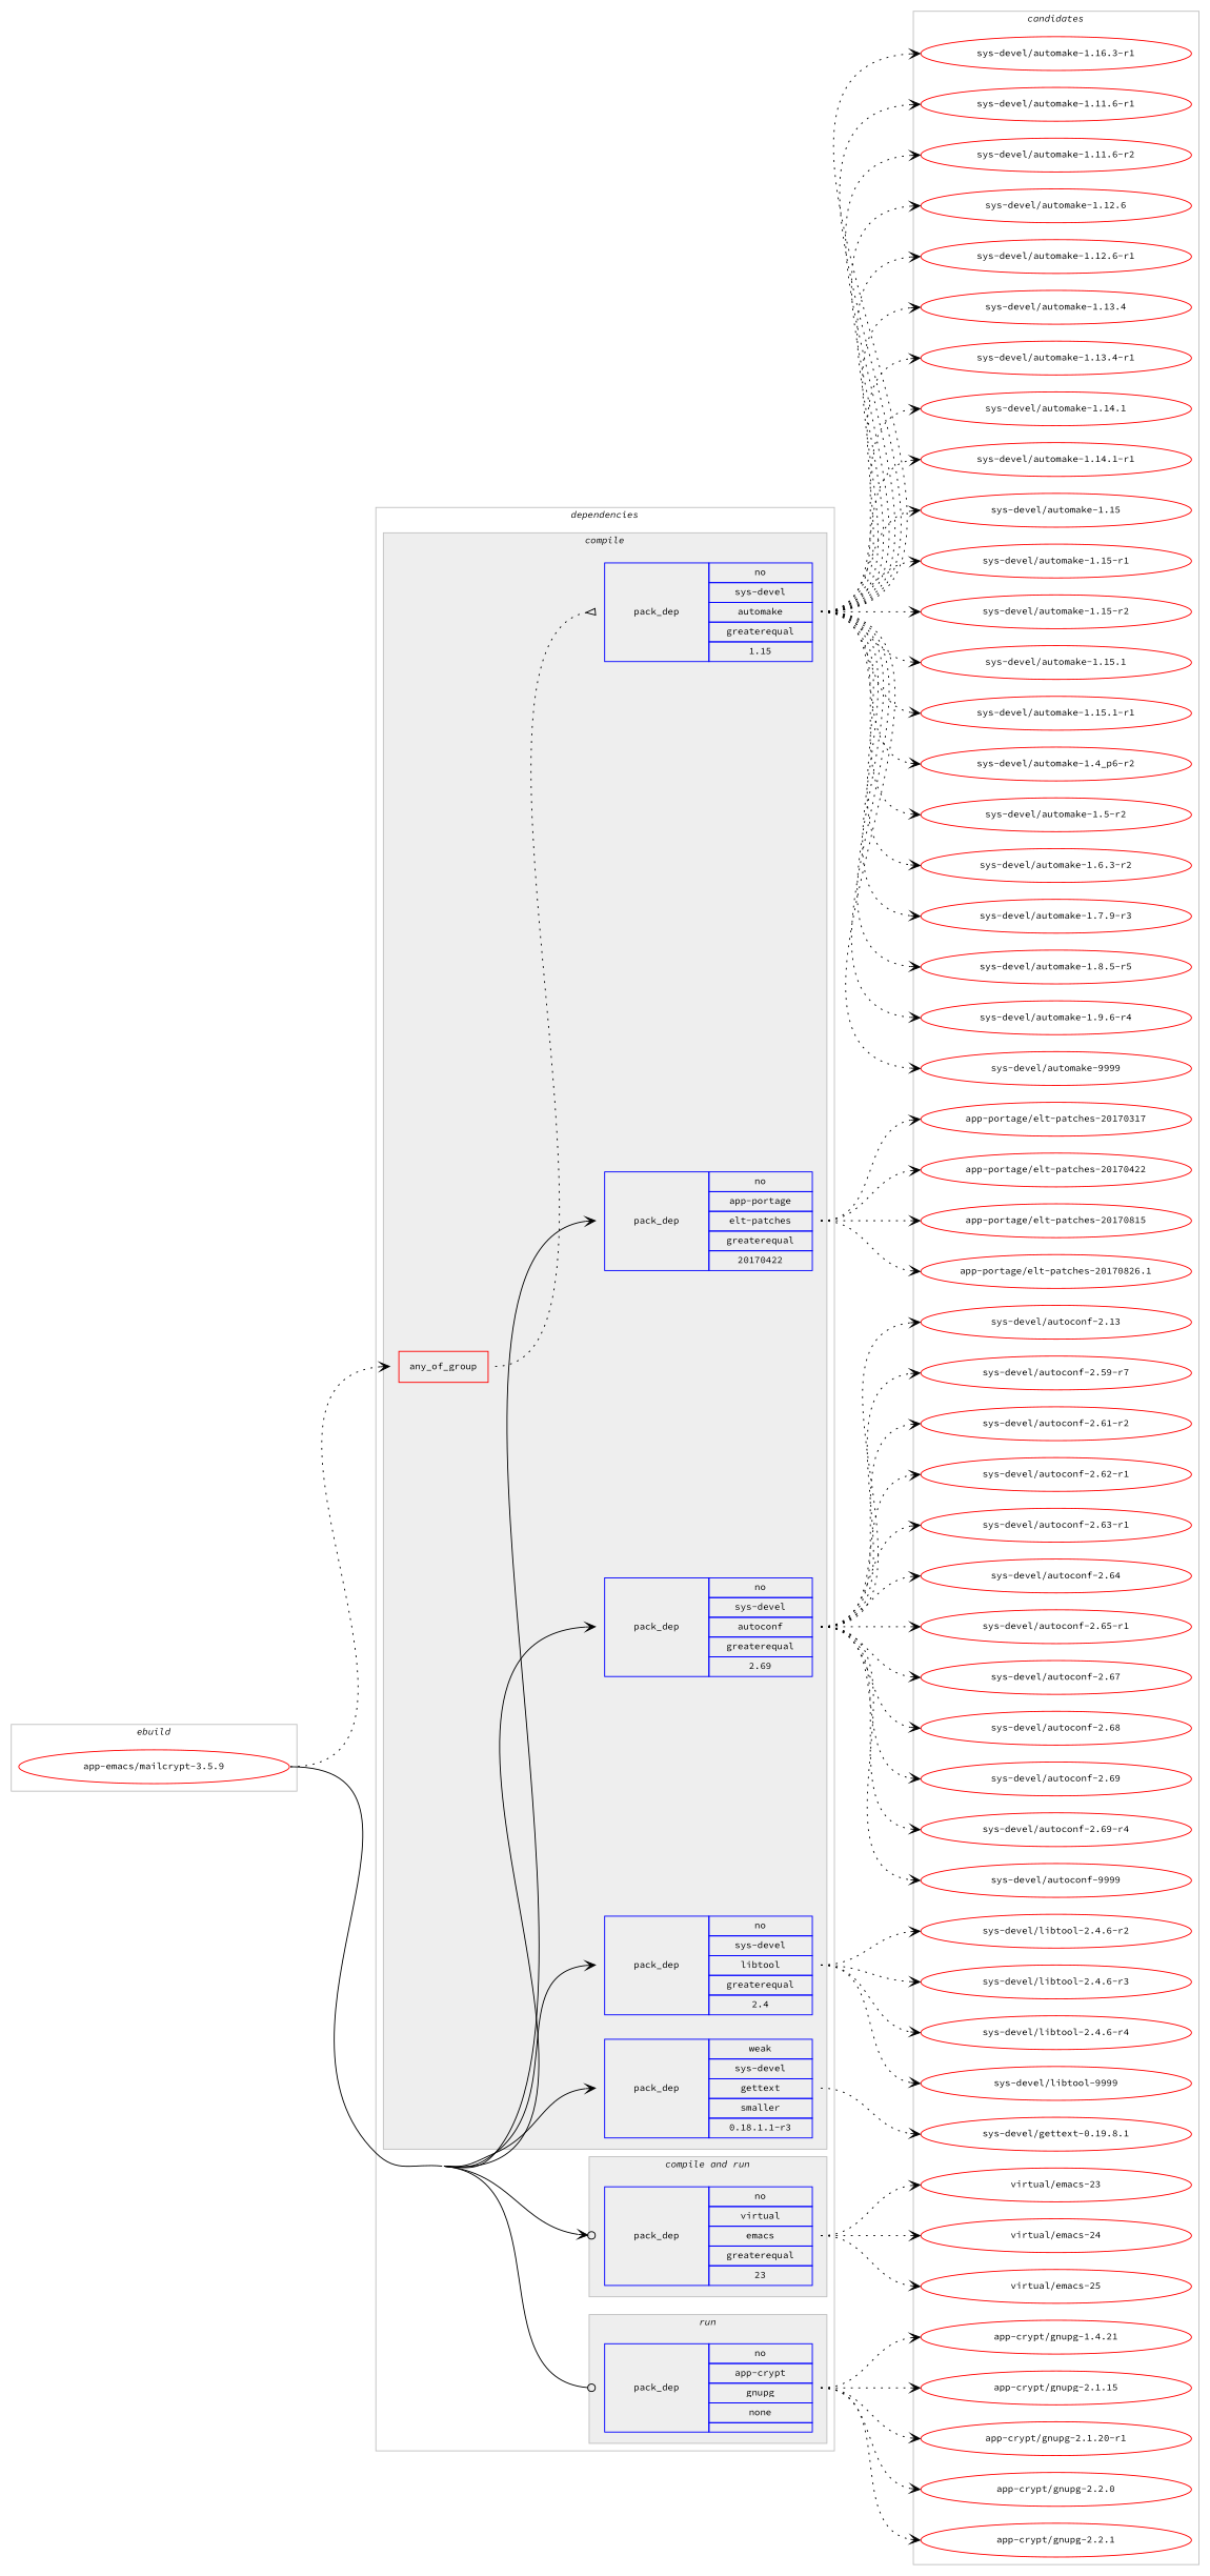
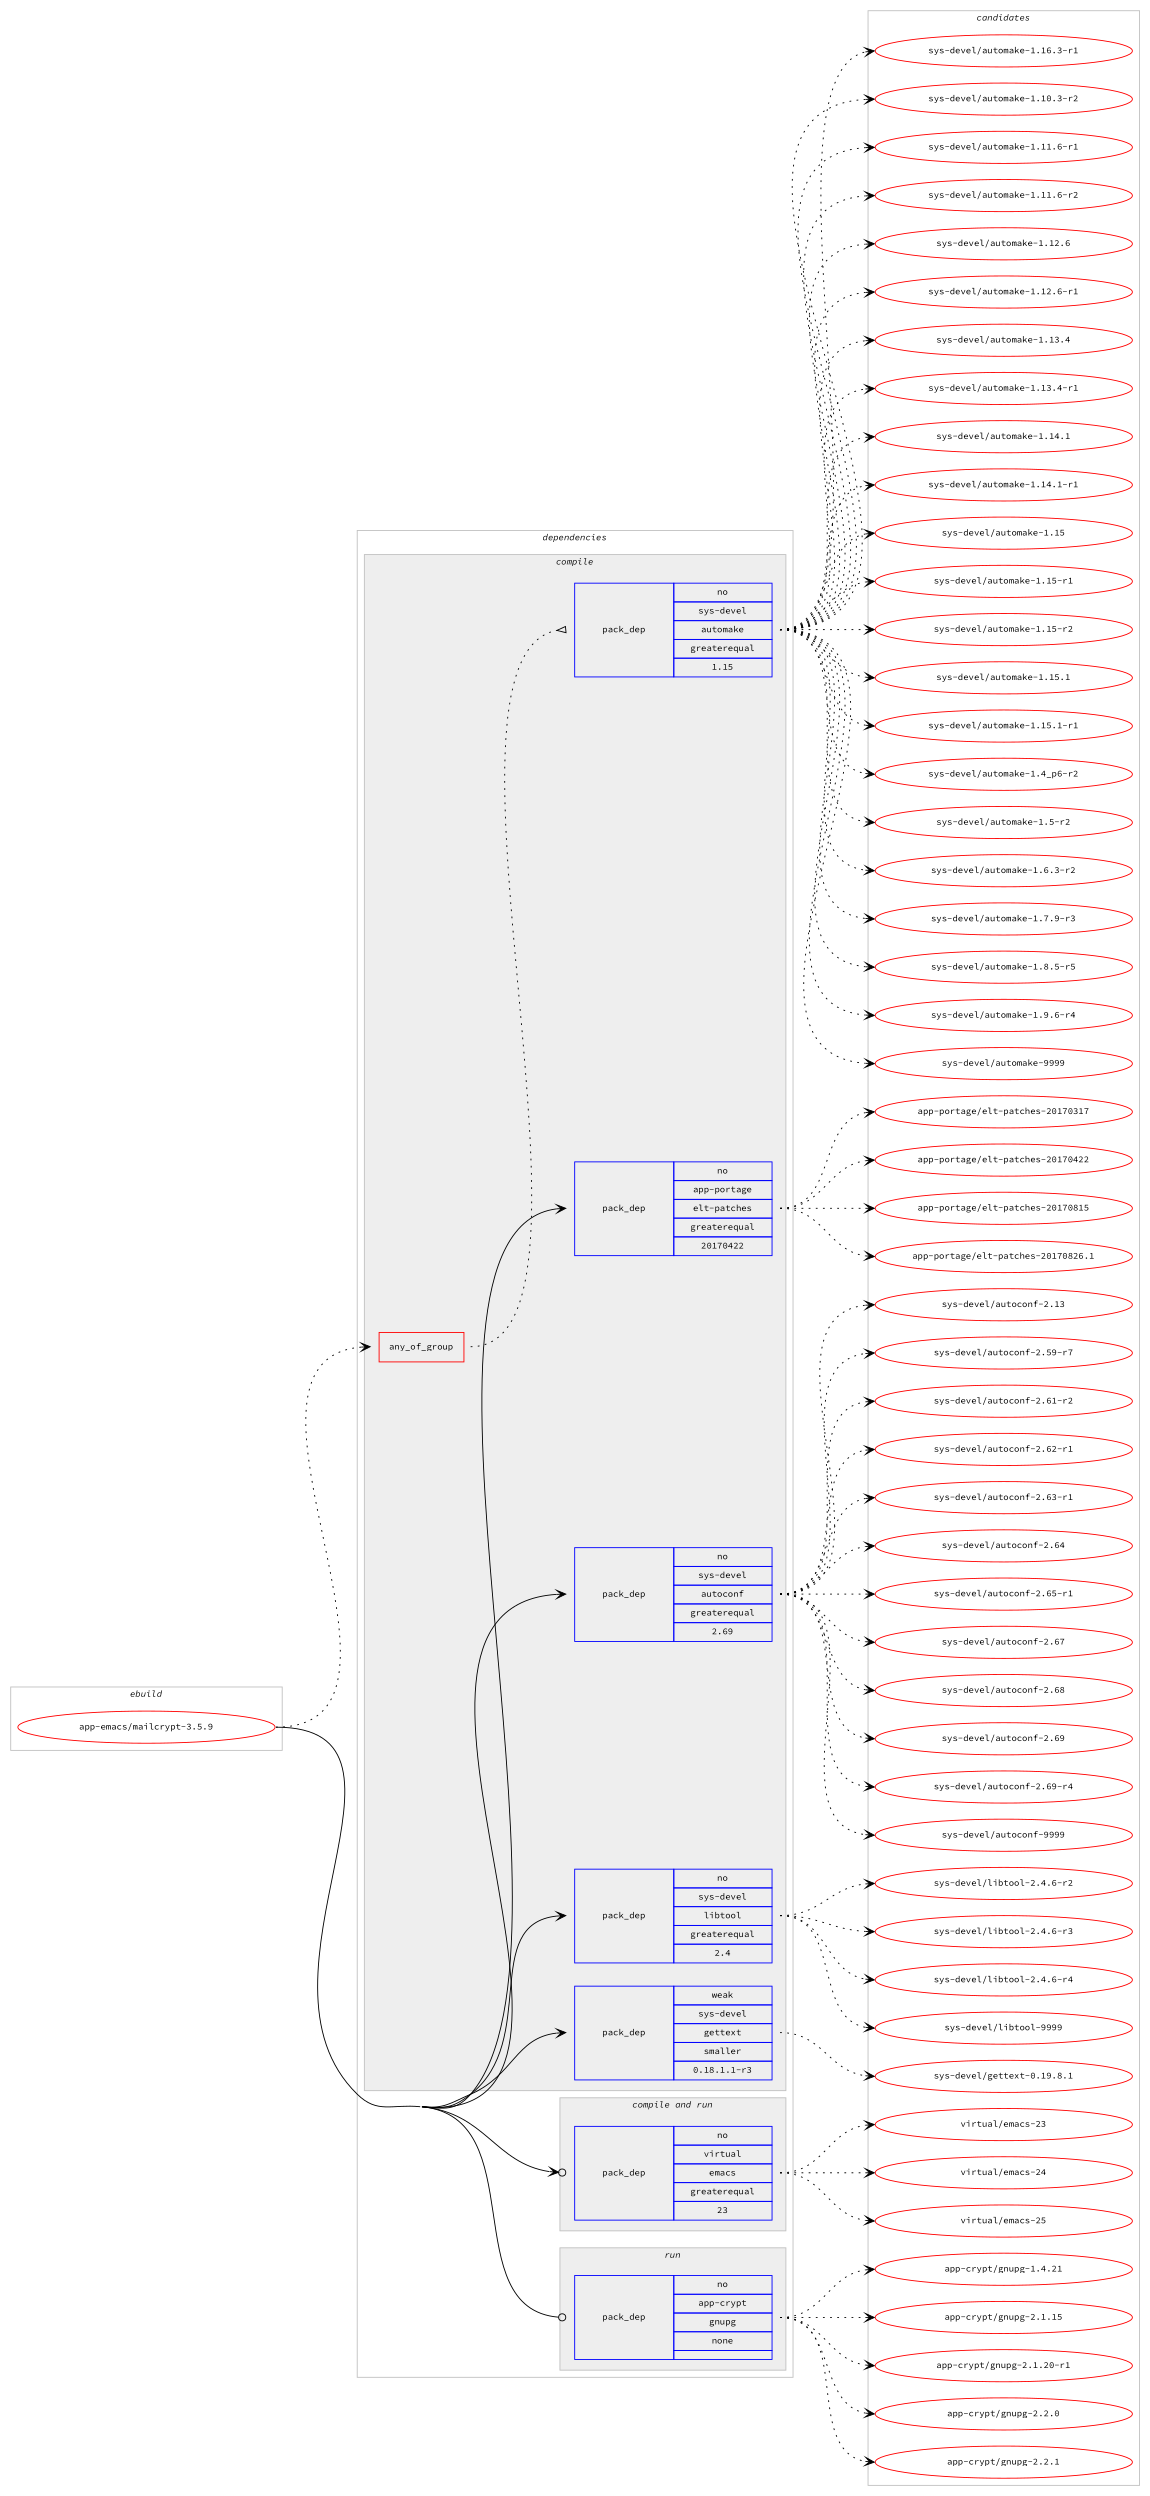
  digraph {
    compound=true
    concentrate=true
    fontname="Source Code Pro"
    fontsize=10
    newrank=true
    rankdir=LR
    ranksep=1.5
    node [color=red fontname="Source Code Pro" fontsize=10]
    edge [arrowhead=vee fontname="Source Code Pro" headport=w style=dotted tailport=e weight=100]
    n1 [label="app-emacs/mailcrypt-3.5.9" width=4]
    n2 [color=blue label=<<TABLE BORDER="0" CELLBORDER="1" CELLSPACING="0" CELLPADDING="4" WIDTH="220"><TR><TD ROWSPAN="6" CELLPADDING="30">pack_dep</TD></TR><TR><TD WIDTH="110">no</TD></TR><TR><TD>sys-devel</TD></TR><TR><TD>automake</TD></TR><TR><TD>greaterequal</TD></TR><TR><TD>1.15</TD></TR></TABLE>> shape=none]
    n3 [label=<<TABLE BORDER="0" CELLBORDER="1" CELLSPACING="0" CELLPADDING="4"><TR><TD CELLPADDING="10">any_of_group</TD></TR></TABLE>> shape=none]
    n4 [color=blue label=<<TABLE BORDER="0" CELLBORDER="1" CELLSPACING="0" CELLPADDING="4" WIDTH="220"><TR><TD ROWSPAN="6" CELLPADDING="30">pack_dep</TD></TR><TR><TD WIDTH="110">no</TD></TR><TR><TD>app-portage</TD></TR><TR><TD>elt-patches</TD></TR><TR><TD>greaterequal</TD></TR><TR><TD>20170422</TD></TR></TABLE>> shape=none]
    n5 [color=blue label=<<TABLE BORDER="0" CELLBORDER="1" CELLSPACING="0" CELLPADDING="4" WIDTH="220"><TR><TD ROWSPAN="6" CELLPADDING="30">pack_dep</TD></TR><TR><TD WIDTH="110">no</TD></TR><TR><TD>sys-devel</TD></TR><TR><TD>autoconf</TD></TR><TR><TD>greaterequal</TD></TR><TR><TD>2.69</TD></TR></TABLE>> shape=none]
    n6 [color=blue label=<<TABLE BORDER="0" CELLBORDER="1" CELLSPACING="0" CELLPADDING="4" WIDTH="220"><TR><TD ROWSPAN="6" CELLPADDING="30">pack_dep</TD></TR><TR><TD WIDTH="110">no</TD></TR><TR><TD>sys-devel</TD></TR><TR><TD>libtool</TD></TR><TR><TD>greaterequal</TD></TR><TR><TD>2.4</TD></TR></TABLE>> shape=none]
    n7 [color=blue label=<<TABLE BORDER="0" CELLBORDER="1" CELLSPACING="0" CELLPADDING="4" WIDTH="220"><TR><TD ROWSPAN="6" CELLPADDING="30">pack_dep</TD></TR><TR><TD WIDTH="110">weak</TD></TR><TR><TD>sys-devel</TD></TR><TR><TD>gettext</TD></TR><TR><TD>smaller</TD></TR><TR><TD>0.18.1.1-r3</TD></TR></TABLE>> shape=none]
    n8 [color=blue label=<<TABLE BORDER="0" CELLBORDER="1" CELLSPACING="0" CELLPADDING="4" WIDTH="220"><TR><TD ROWSPAN="6" CELLPADDING="30">pack_dep</TD></TR><TR><TD WIDTH="110">no</TD></TR><TR><TD>virtual</TD></TR><TR><TD>emacs</TD></TR><TR><TD>greaterequal</TD></TR><TR><TD>23</TD></TR></TABLE>> shape=none]
    n9 [color=blue label=<<TABLE BORDER="0" CELLBORDER="1" CELLSPACING="0" CELLPADDING="4" WIDTH="220"><TR><TD ROWSPAN="6" CELLPADDING="30">pack_dep</TD></TR><TR><TD WIDTH="110">no</TD></TR><TR><TD>app-crypt</TD></TR><TR><TD>gnupg</TD></TR><TR><TD>none</TD></TR><TR><TD></TD></TR></TABLE>> shape=none]
    n10 [label="sys-devel/automake-1.16.3-r1" width=4]
+   n11 [label="sys-devel/automake-1.10.3-r2" width=4]
    n12 [label="sys-devel/automake-1.11.6-r1" width=4]
    n13 [label="sys-devel/automake-1.11.6-r2" width=4]
    n14 [label="sys-devel/automake-1.12.6" width=4]
    n15 [label="sys-devel/automake-1.12.6-r1" width=4]
    n16 [label="sys-devel/automake-1.13.4" width=4]
    n17 [label="sys-devel/automake-1.13.4-r1" width=4]
    n18 [label="sys-devel/automake-1.14.1" width=4]
    n19 [label="sys-devel/automake-1.14.1-r1" width=4]
    n20 [label="sys-devel/automake-1.15" width=4]
    n21 [label="sys-devel/automake-1.15-r1" width=4]
    n22 [label="sys-devel/automake-1.15-r2" width=4]
    n23 [label="sys-devel/automake-1.15.1" width=4]
    n24 [label="sys-devel/automake-1.15.1-r1" width=4]
    n25 [label="sys-devel/automake-1.4_p6-r2" width=4]
    n26 [label="sys-devel/automake-1.5-r2" width=4]
    n27 [label="sys-devel/automake-1.6.3-r2" width=4]
    n28 [label="sys-devel/automake-1.7.9-r3" width=4]
    n29 [label="sys-devel/automake-1.8.5-r5" width=4]
    n30 [label="sys-devel/automake-1.9.6-r4" width=4]
    n31 [label="sys-devel/automake-9999" width=4]
    n32 [label="app-portage/elt-patches-20170317" width=4]
    n33 [label="app-portage/elt-patches-20170422" width=4]
    n34 [label="app-portage/elt-patches-20170815" width=4]
    n35 [label="app-portage/elt-patches-20170826.1" width=4]
    n36 [label="sys-devel/autoconf-2.13" width=4]
    n37 [label="sys-devel/autoconf-2.59-r7" width=4]
    n38 [label="sys-devel/autoconf-2.61-r2" width=4]
    n39 [label="sys-devel/autoconf-2.62-r1" width=4]
    n40 [label="sys-devel/autoconf-2.63-r1" width=4]
    n41 [label="sys-devel/autoconf-2.64" width=4]
    n42 [label="sys-devel/autoconf-2.65-r1" width=4]
    n43 [label="sys-devel/autoconf-2.67" width=4]
    n44 [label="sys-devel/autoconf-2.68" width=4]
    n45 [label="sys-devel/autoconf-2.69" width=4]
    n46 [label="sys-devel/autoconf-2.69-r4" width=4]
    n47 [label="sys-devel/autoconf-9999" width=4]
    n48 [label="sys-devel/libtool-2.4.6-r2" width=4]
    n49 [label="sys-devel/libtool-2.4.6-r3" width=4]
    n50 [label="sys-devel/libtool-2.4.6-r4" width=4]
    n51 [label="sys-devel/libtool-9999" width=4]
    n52 [label="sys-devel/gettext-0.19.8.1" width=4]
    n53 [label="virtual/emacs-23" width=4]
    n54 [label="virtual/emacs-24" width=4]
    n55 [label="virtual/emacs-25" width=4]
    n56 [label="app-crypt/gnupg-1.4.21" width=4]
    n57 [label="app-crypt/gnupg-2.1.15" width=4]
    n58 [label="app-crypt/gnupg-2.1.20-r1" width=4]
    n59 [label="app-crypt/gnupg-2.2.0" width=4]
    n60 [label="app-crypt/gnupg-2.2.1" width=4]
    subgraph cluster_1 {
      color=gray
      label=<<i>ebuild</i>>
      rank=same
      n1
    }
    subgraph cluster_2 {
      color=gray
      label=<<i>dependencies</i>>
      subgraph cluster_3 {
        color=gray
        fillcolor="#eeeeee"
        label=<<i>compile</i>>
        style=filled
        subgraph sub_4 {
          color=gray
          fillcolor="#eeeeee"
          label=<<i>compile</i>>
          style=filled
          n3
          subgraph sub_5 {
            color=gray
            fillcolor="#eeeeee"
            label=<<i>compile</i>>
            style=filled
            n2
          }
        }
        subgraph sub_6 {
          color=gray
          fillcolor="#eeeeee"
          label=<<i>compile</i>>
          style=filled
          n4
        }
        subgraph sub_7 {
          color=gray
          fillcolor="#eeeeee"
          label=<<i>compile</i>>
          style=filled
          n5
        }
        subgraph sub_8 {
          color=gray
          fillcolor="#eeeeee"
          label=<<i>compile</i>>
          style=filled
          n6
        }
        subgraph sub_9 {
          color=gray
          fillcolor="#eeeeee"
          label=<<i>compile</i>>
          style=filled
          n7
        }
      }
      subgraph cluster_10 {
        color=gray
        fillcolor="#eeeeee"
        label=<<i>compile and run</i>>
        style=filled
        subgraph sub_11 {
          color=gray
          fillcolor="#eeeeee"
          label=<<i>compile and run</i>>
          style=filled
          n8
        }
      }
      subgraph cluster_12 {
        color=gray
        fillcolor="#eeeeee"
        label=<<i>run</i>>
        style=filled
        subgraph sub_13 {
          color=gray
          fillcolor="#eeeeee"
          label=<<i>run</i>>
          style=filled
          n9
        }
      }
    }
    subgraph cluster_14 {
      color=gray
      label=<<i>candidates</i>>
      rank=same
      subgraph sub_15 {
        color=black
        label=<<i>candidates</i>>
        nodesep=1
        rank=same
        n10
+       n11
        n12
        n13
        n14
        n15
        n16
        n17
        n18
        n19
        n20
        n21
        n22
        n23
        n24
        n25
        n26
        n27
        n28
        n29
        n30
        n31
      }
      subgraph sub_16 {
        color=black
        label=<<i>candidates</i>>
        nodesep=1
        rank=same
        n32
        n33
        n34
        n35
      }
      subgraph sub_17 {
        color=black
        label=<<i>candidates</i>>
        nodesep=1
        rank=same
        n36
        n37
        n38
        n39
        n40
        n41
        n42
        n43
        n44
        n45
        n46
        n47
      }
      subgraph sub_18 {
        color=black
        label=<<i>candidates</i>>
        nodesep=1
        rank=same
        n48
        n49
        n50
        n51
      }
      subgraph sub_19 {
        color=black
        label=<<i>candidates</i>>
        nodesep=1
        rank=same
        n52
      }
      subgraph sub_20 {
        color=black
        label=<<i>candidates</i>>
        nodesep=1
        rank=same
        n53
        n54
        n55
      }
      subgraph sub_21 {
        color=black
        label=<<i>candidates</i>>
        nodesep=1
        rank=same
        n56
        n57
        n58
        n59
        n60
      }
    }
    n1 -> n3 [weight=20]
    n1 -> n4 [style=solid weight=20]
    n1 -> n5 [style=solid weight=20]
    n1 -> n6 [style=solid weight=20]
    n1 -> n7 [style=solid weight=20]
    n1 -> n8 [arrowhead=odotvee style=solid weight=20]
    n1 -> n9 [arrowhead=odot style=solid weight=20]
    n2 -> n10
+   n2 -> n11
    n2 -> n12
    n2 -> n13
    n2 -> n14
    n2 -> n15
    n2 -> n16
    n2 -> n17
    n2 -> n18
    n2 -> n19
    n2 -> n20
    n2 -> n21
    n2 -> n22
    n2 -> n23
    n2 -> n24
    n2 -> n25
    n2 -> n26
    n2 -> n27
    n2 -> n28
    n2 -> n29
    n2 -> n30
    n2 -> n31
    n3 -> n2 [arrowhead=oinv weight=20]
    n4 -> n32
    n4 -> n33
    n4 -> n34
    n4 -> n35
    n5 -> n36
    n5 -> n37
    n5 -> n38
    n5 -> n39
    n5 -> n40
    n5 -> n41
    n5 -> n42
    n5 -> n43
    n5 -> n44
    n5 -> n45
    n5 -> n46
    n5 -> n47
    n6 -> n48
    n6 -> n49
    n6 -> n50
    n6 -> n51
    n7 -> n52
    n8 -> n53
    n8 -> n54
    n8 -> n55
    n9 -> n56
    n9 -> n57
    n9 -> n58
    n9 -> n59
    n9 -> n60
  }
